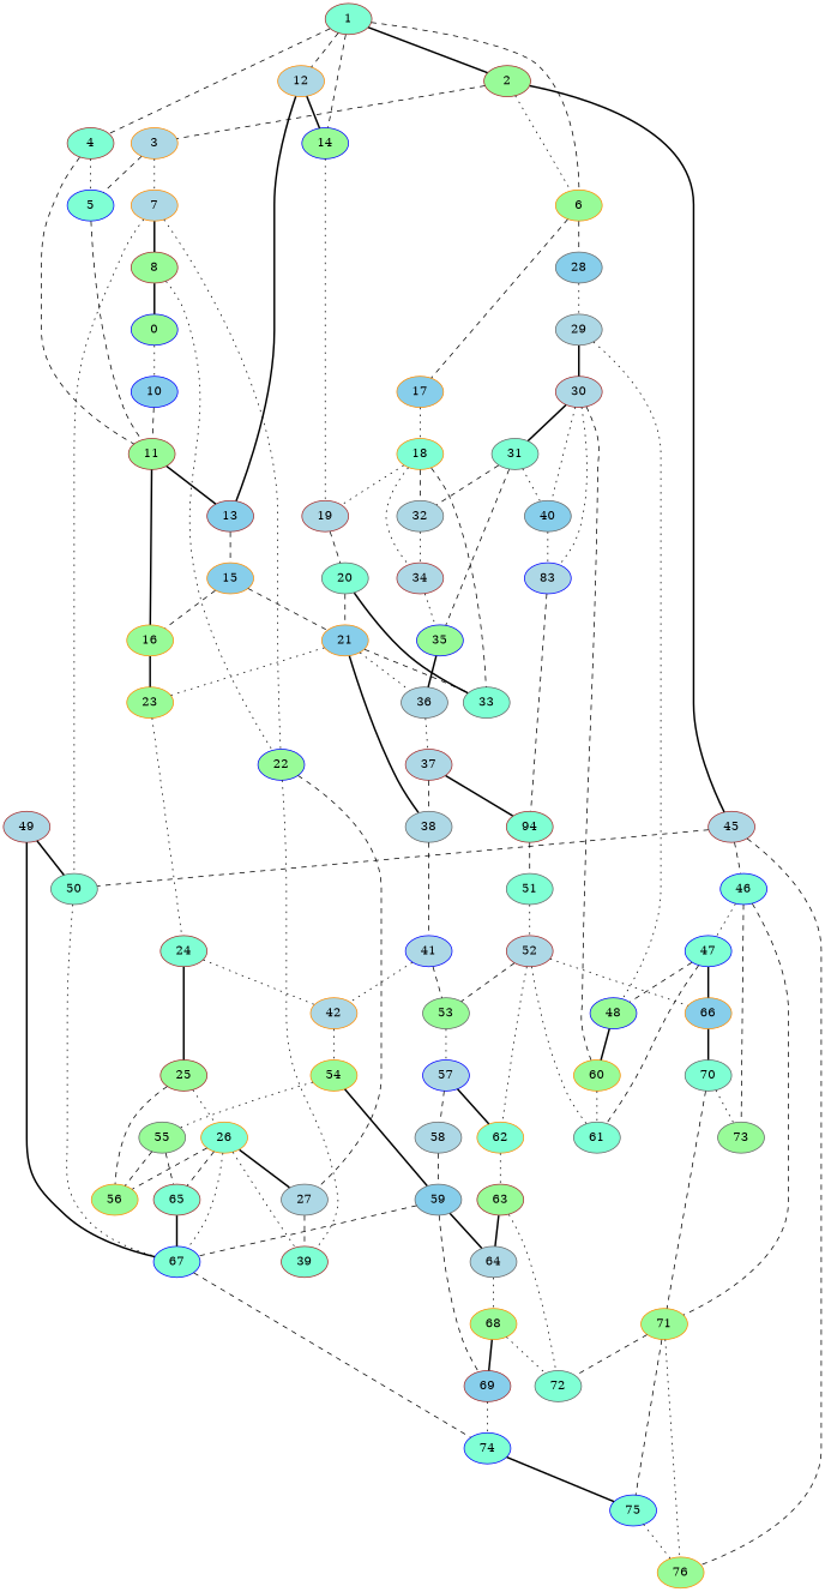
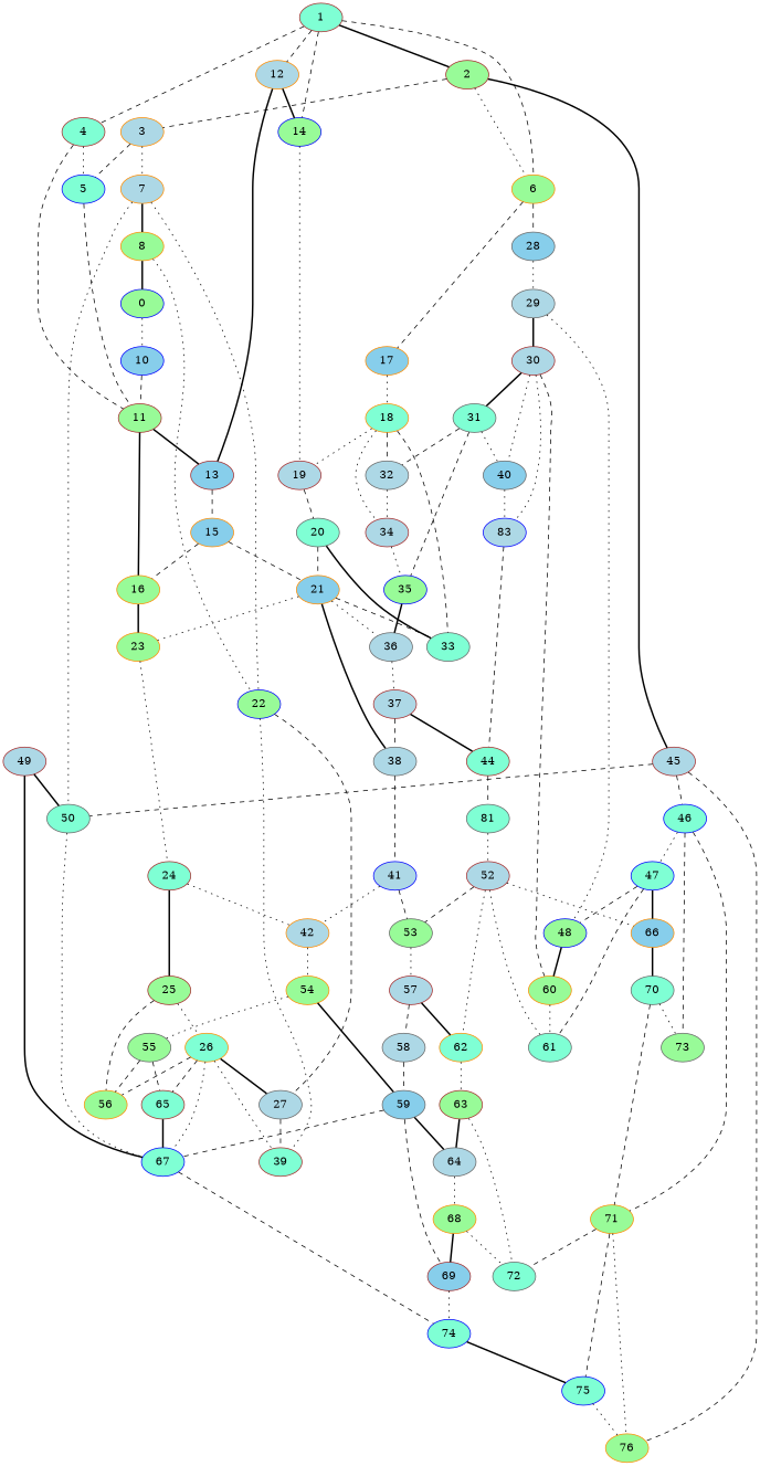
  graph {
    node [color=darkorange fillcolor=aquamarine style=filled]
    edge [style=dashed weight=1.0]
    1 [color=brown]
    2 [color=brown fillcolor=palegreen]
    4 [color=brown]
    6 [fillcolor=palegreen]
    12 [fillcolor=lightblue]
    14 [color=blue fillcolor=palegreen]
    3 [fillcolor=lightblue]
    45 [color=brown fillcolor=lightblue]
    5 [color=blue]
    11 [color=brown fillcolor=palegreen]
    17 [fillcolor=skyblue]
    28 [color=gray40 fillcolor=skyblue]
    13 [color=brown fillcolor=skyblue]
    19 [color=brown fillcolor=lightblue]
    7 [fillcolor=lightblue]
    50 [color=gray40]
    46 [color=blue]
    76 [fillcolor=palegreen]
-   8 [color=brown fillcolor=palegreen]
+   8 [fillcolor=palegreen]
    22 [color=blue fillcolor=palegreen]
    16 [fillcolor=palegreen]
    18
    29 [color=gray40 fillcolor=lightblue]
    n24 [color=blue fillcolor=palegreen label=0]
    27 [color=gray40 fillcolor=lightblue]
    39 [color=brown]
    67 [color=blue]
    10 [color=blue fillcolor=skyblue]
    15 [fillcolor=skyblue]
    23 [fillcolor=palegreen]
    21 [fillcolor=skyblue]
    20 [color=gray40]
    33 [color=gray40]
    36 [color=gray40 fillcolor=lightblue]
    38 [color=gray40 fillcolor=lightblue]
    24 [color=brown]
    32 [color=gray40 fillcolor=lightblue]
    34 [color=brown fillcolor=lightblue]
    35 [color=blue fillcolor=palegreen]
    37 [color=brown fillcolor=lightblue]
    41 [color=blue fillcolor=lightblue]
    25 [color=brown fillcolor=palegreen]
    42 [fillcolor=lightblue]
    26
    56 [fillcolor=palegreen]
    54 [fillcolor=palegreen]
    65 [color=brown]
    49 [color=brown fillcolor=lightblue]
    30 [color=brown fillcolor=lightblue]
    48 [color=blue fillcolor=palegreen]
    31 [color=gray40]
    40 [color=gray40 fillcolor=skyblue]
    n53 [color=blue fillcolor=lightblue label=83]
    60 [fillcolor=palegreen]
-   44 [color=brown label=94]
+   44 [color=brown]
    61 [color=gray40]
-   51 [color=gray40]
+   51 [color=gray40 label=81]
    53 [color=gray40 fillcolor=palegreen]
-   57 [color=blue fillcolor=lightblue]
+   57 [color=brown fillcolor=lightblue]
    55 [color=gray40 fillcolor=palegreen]
    59 [color=gray40 fillcolor=skyblue]
    52 [color=brown fillcolor=lightblue]
    47 [color=blue]
    71 [fillcolor=palegreen]
    73 [color=gray40 fillcolor=palegreen]
    66 [fillcolor=skyblue]
    72 [color=gray40]
    75 [color=blue]
    70 [color=gray40]
    74 [color=blue]
    62
    63 [color=brown fillcolor=palegreen]
    58 [color=gray40 fillcolor=lightblue]
    64 [color=gray40 fillcolor=lightblue]
    69 [color=brown fillcolor=skyblue]
    68 [fillcolor=palegreen]
    1 -- 2 [style=bold]
    1 -- 4
    1 -- 6
    1 -- 12
    1 -- 14
    2 -- 6 [style=dotted]
    2 -- 3
    2 -- 45 [style=bold]
    4 -- 5 [style=dotted]
    4 -- 11
    6 -- 17
    6 -- 28 [weight=2.0]
    12 -- 14 [style=bold]
    12 -- 13 [style=bold]
    14 -- 19 [style=dotted]
    3 -- 5
    3 -- 7 [style=dotted]
    45 -- 50
    45 -- 46
    45 -- 76
    5 -- 11
    11 -- 13 [style=bold]
    11 -- 16 [style=bold]
    17 -- 18 [style=dotted weight=2.0]
    28 -- 29 [style=dotted]
    13 -- 15
    19 -- 20
    7 -- 50 [style=dotted]
    7 -- 8 [style=bold]
    7 -- 22 [style=dotted]
    50 -- 67 [style=dotted]
    46 -- 47 [style=dotted weight=2.0]
    46 -- 71
    46 -- 73 [weight=2.0]
    8 -- 22 [style=dotted]
    8 -- n24 [style=bold weight=2.0]
    22 -- 27
    22 -- 39 [style=dotted]
    16 -- 23 [style=bold]
    18 -- 19 [style=dotted]
    18 -- 33
    18 -- 32
    18 -- 34 [style=dotted]
    29 -- 30 [style=bold]
    29 -- 48 [style=dotted]
    n24 -- 10 [style=dotted]
    27 -- 39
    67 -- 74
    10 -- 11 [weight=2.0]
    15 -- 16
    15 -- 21
    23 -- 24 [style=dotted]
    21 -- 23 [style=dotted]
    21 -- 33
    21 -- 36 [style=dotted]
    21 -- 38 [style=bold]
    20 -- 21
    20 -- 33 [style=bold]
    36 -- 37 [style=dotted]
    38 -- 41
    24 -- 25 [style=bold]
    24 -- 42 [style=dotted]
    32 -- 34 [style=dotted]
    34 -- 35 [style=dotted]
    35 -- 36 [style=bold]
    37 -- 38
    37 -- 44 [style=bold]
    41 -- 42 [style=dotted]
    41 -- 53
    25 -- 26 [style=dotted]
    25 -- 56
    42 -- 54 [style=dotted]
    26 -- 27 [style=bold]
    26 -- 39 [style=dotted]
    26 -- 67 [style=dotted]
    26 -- 56
    26 -- 65
    54 -- 55 [style=dotted]
    54 -- 59 [style=bold]
    65 -- 67 [style=bold weight=2.0]
    49 -- 50 [style=bold]
    49 -- 67 [style=bold]
    30 -- 31 [style=bold]
    30 -- 40 [style=dotted]
    30 -- n53 [style=dotted]
    30 -- 60
    48 -- 60 [style=bold]
    31 -- 32
    31 -- 35
    31 -- 40 [style=dotted weight=2.0]
    40 -- n53 [style=dotted]
    n53 -- 44
    60 -- 61 [style=dotted]
    44 -- 51
    51 -- 52 [style=dotted weight=2.0]
    53 -- 57 [style=dotted]
    57 -- 62 [style=bold]
    57 -- 58
    55 -- 56
    55 -- 65
    59 -- 67
    59 -- 64 [style=bold]
    59 -- 69
    52 -- 61 [style=dotted]
    52 -- 53
    52 -- 66 [style=dotted]
    52 -- 62 [style=dotted]
    47 -- 48
    47 -- 61
    47 -- 66 [style=bold]
    71 -- 76 [style=dotted]
    71 -- 72 [weight=2.0]
    71 -- 75
    66 -- 70 [style=bold]
    75 -- 76 [style=dotted]
    70 -- 71
    70 -- 73 [style=dotted]
    74 -- 75 [style=bold]
    62 -- 63 [style=dotted]
    63 -- 72 [style=dotted]
    63 -- 64 [style=bold]
    58 -- 59 [weight=2.0]
    64 -- 68 [style=dotted]
    69 -- 74 [style=dotted]
    68 -- 72 [style=dotted]
    68 -- 69 [style=bold]
  }
